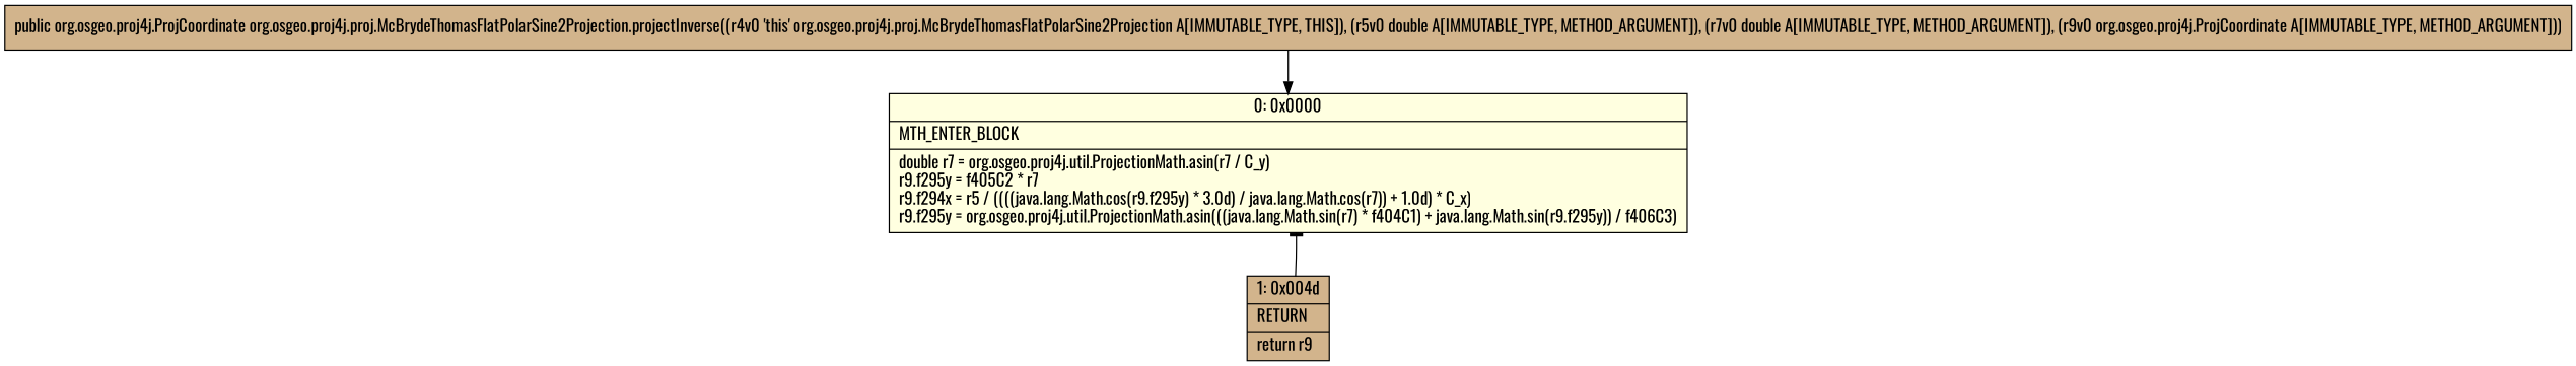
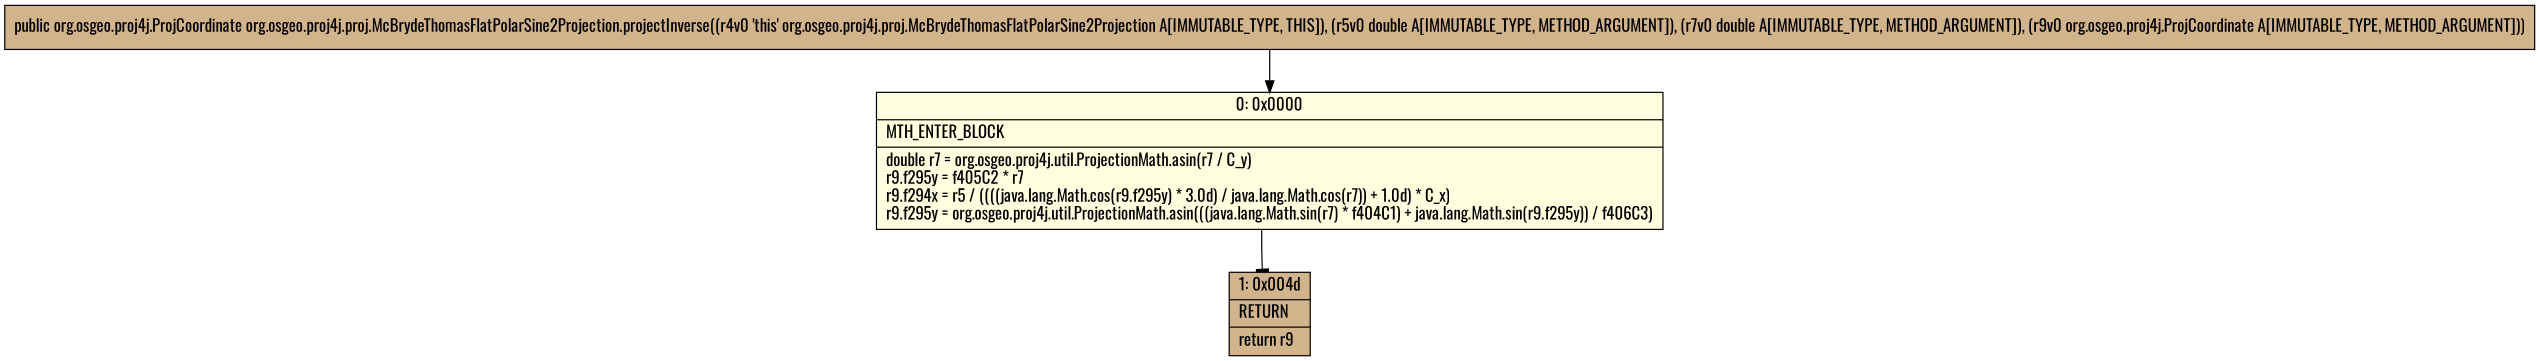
  digraph {
    fontname=Oswald
    node [shape=record style=filled fillcolor=tan fontname=Oswald]
    edge [fontname=Oswald]
    n1 [label="{0\:\ 0x0000|MTH_ENTER_BLOCK\l|double r7 = org.osgeo.proj4j.util.ProjectionMath.asin(r7 \/ C_y)\lr9.f295y = f405C2 * r7\lr9.f294x = r5 \/ ((((java.lang.Math.cos(r9.f295y) * 3.0d) \/ java.lang.Math.cos(r7)) + 1.0d) * C_x)\lr9.f295y = org.osgeo.proj4j.util.ProjectionMath.asin(((java.lang.Math.sin(r7) * f404C1) + java.lang.Math.sin(r9.f295y)) \/ f406C3)\l}" fillcolor=lightyellow]
    n2 [label="{1\:\ 0x004d|RETURN\l|return r9\l}"]
    n3 [label="{public org.osgeo.proj4j.ProjCoordinate org.osgeo.proj4j.proj.McBrydeThomasFlatPolarSine2Projection.projectInverse((r4v0 'this' org.osgeo.proj4j.proj.McBrydeThomasFlatPolarSine2Projection A[IMMUTABLE_TYPE, THIS]), (r5v0 double A[IMMUTABLE_TYPE, METHOD_ARGUMENT]), (r7v0 double A[IMMUTABLE_TYPE, METHOD_ARGUMENT]), (r9v0 org.osgeo.proj4j.ProjCoordinate A[IMMUTABLE_TYPE, METHOD_ARGUMENT])) }"]
-   n2 -> n1 [arrowhead=tee]
+   n1 -> n2 [arrowhead=tee]
    n3 -> n1 [arrowhead=normal]
  }
